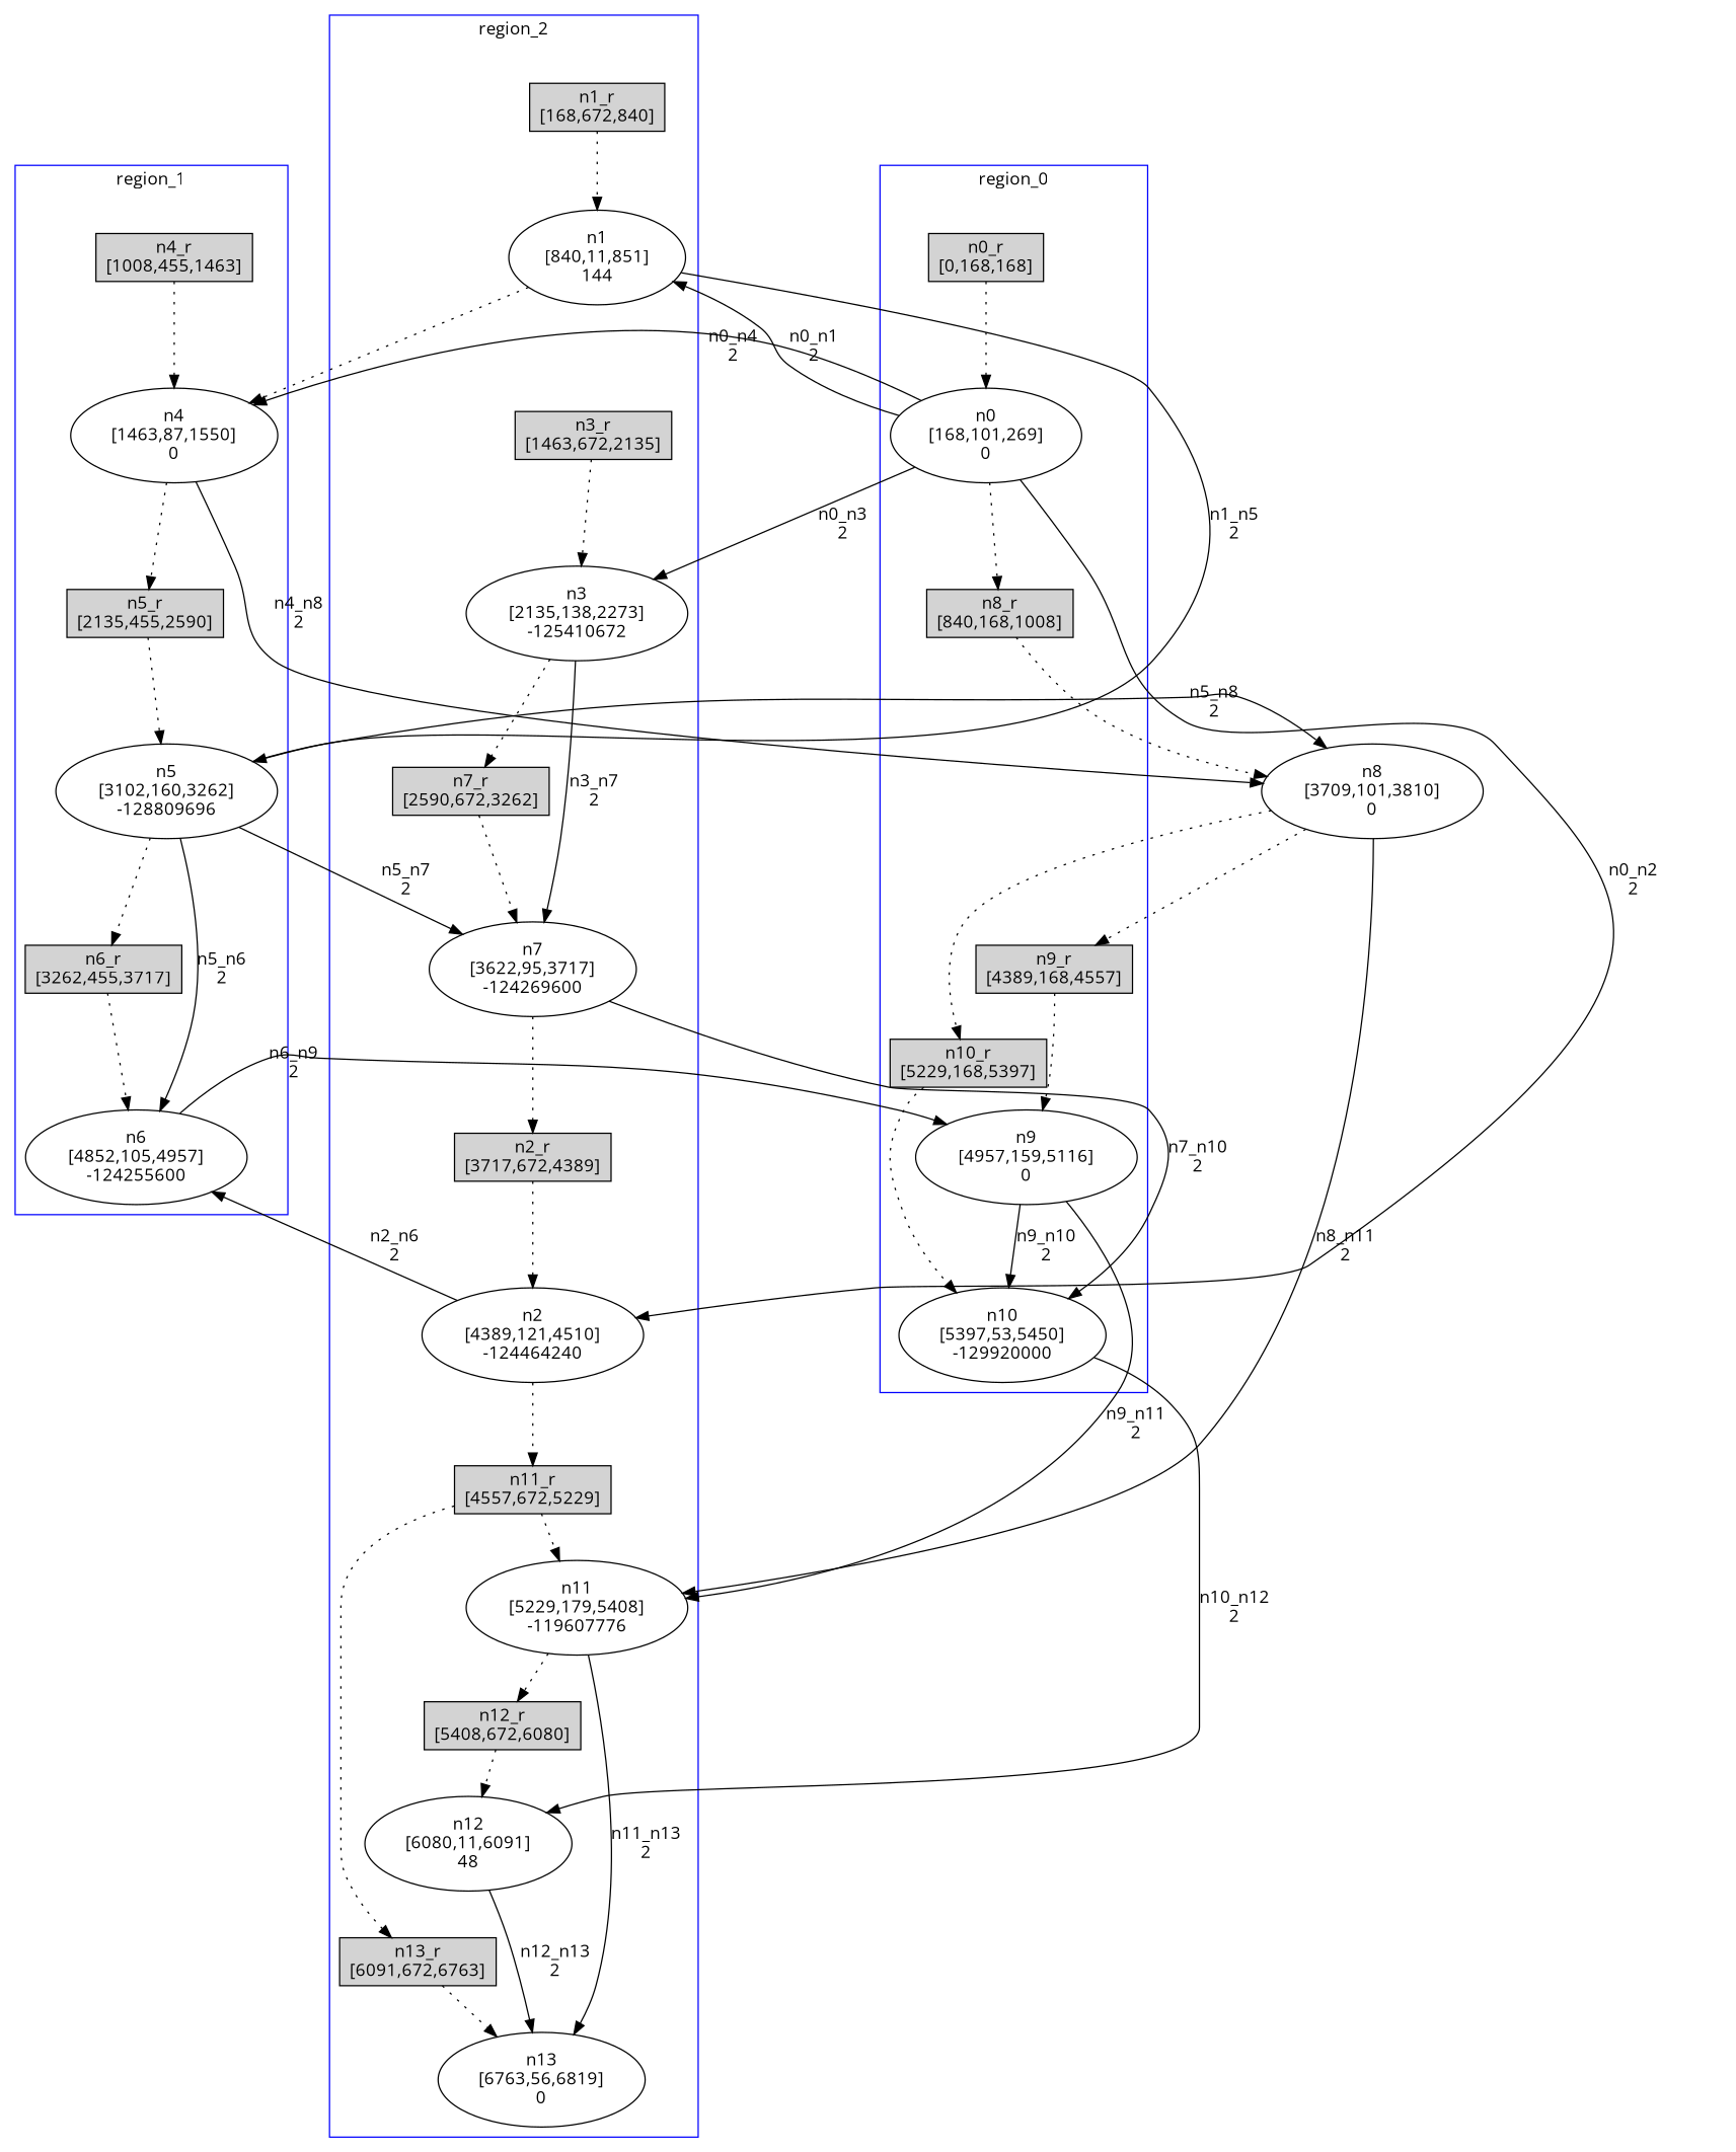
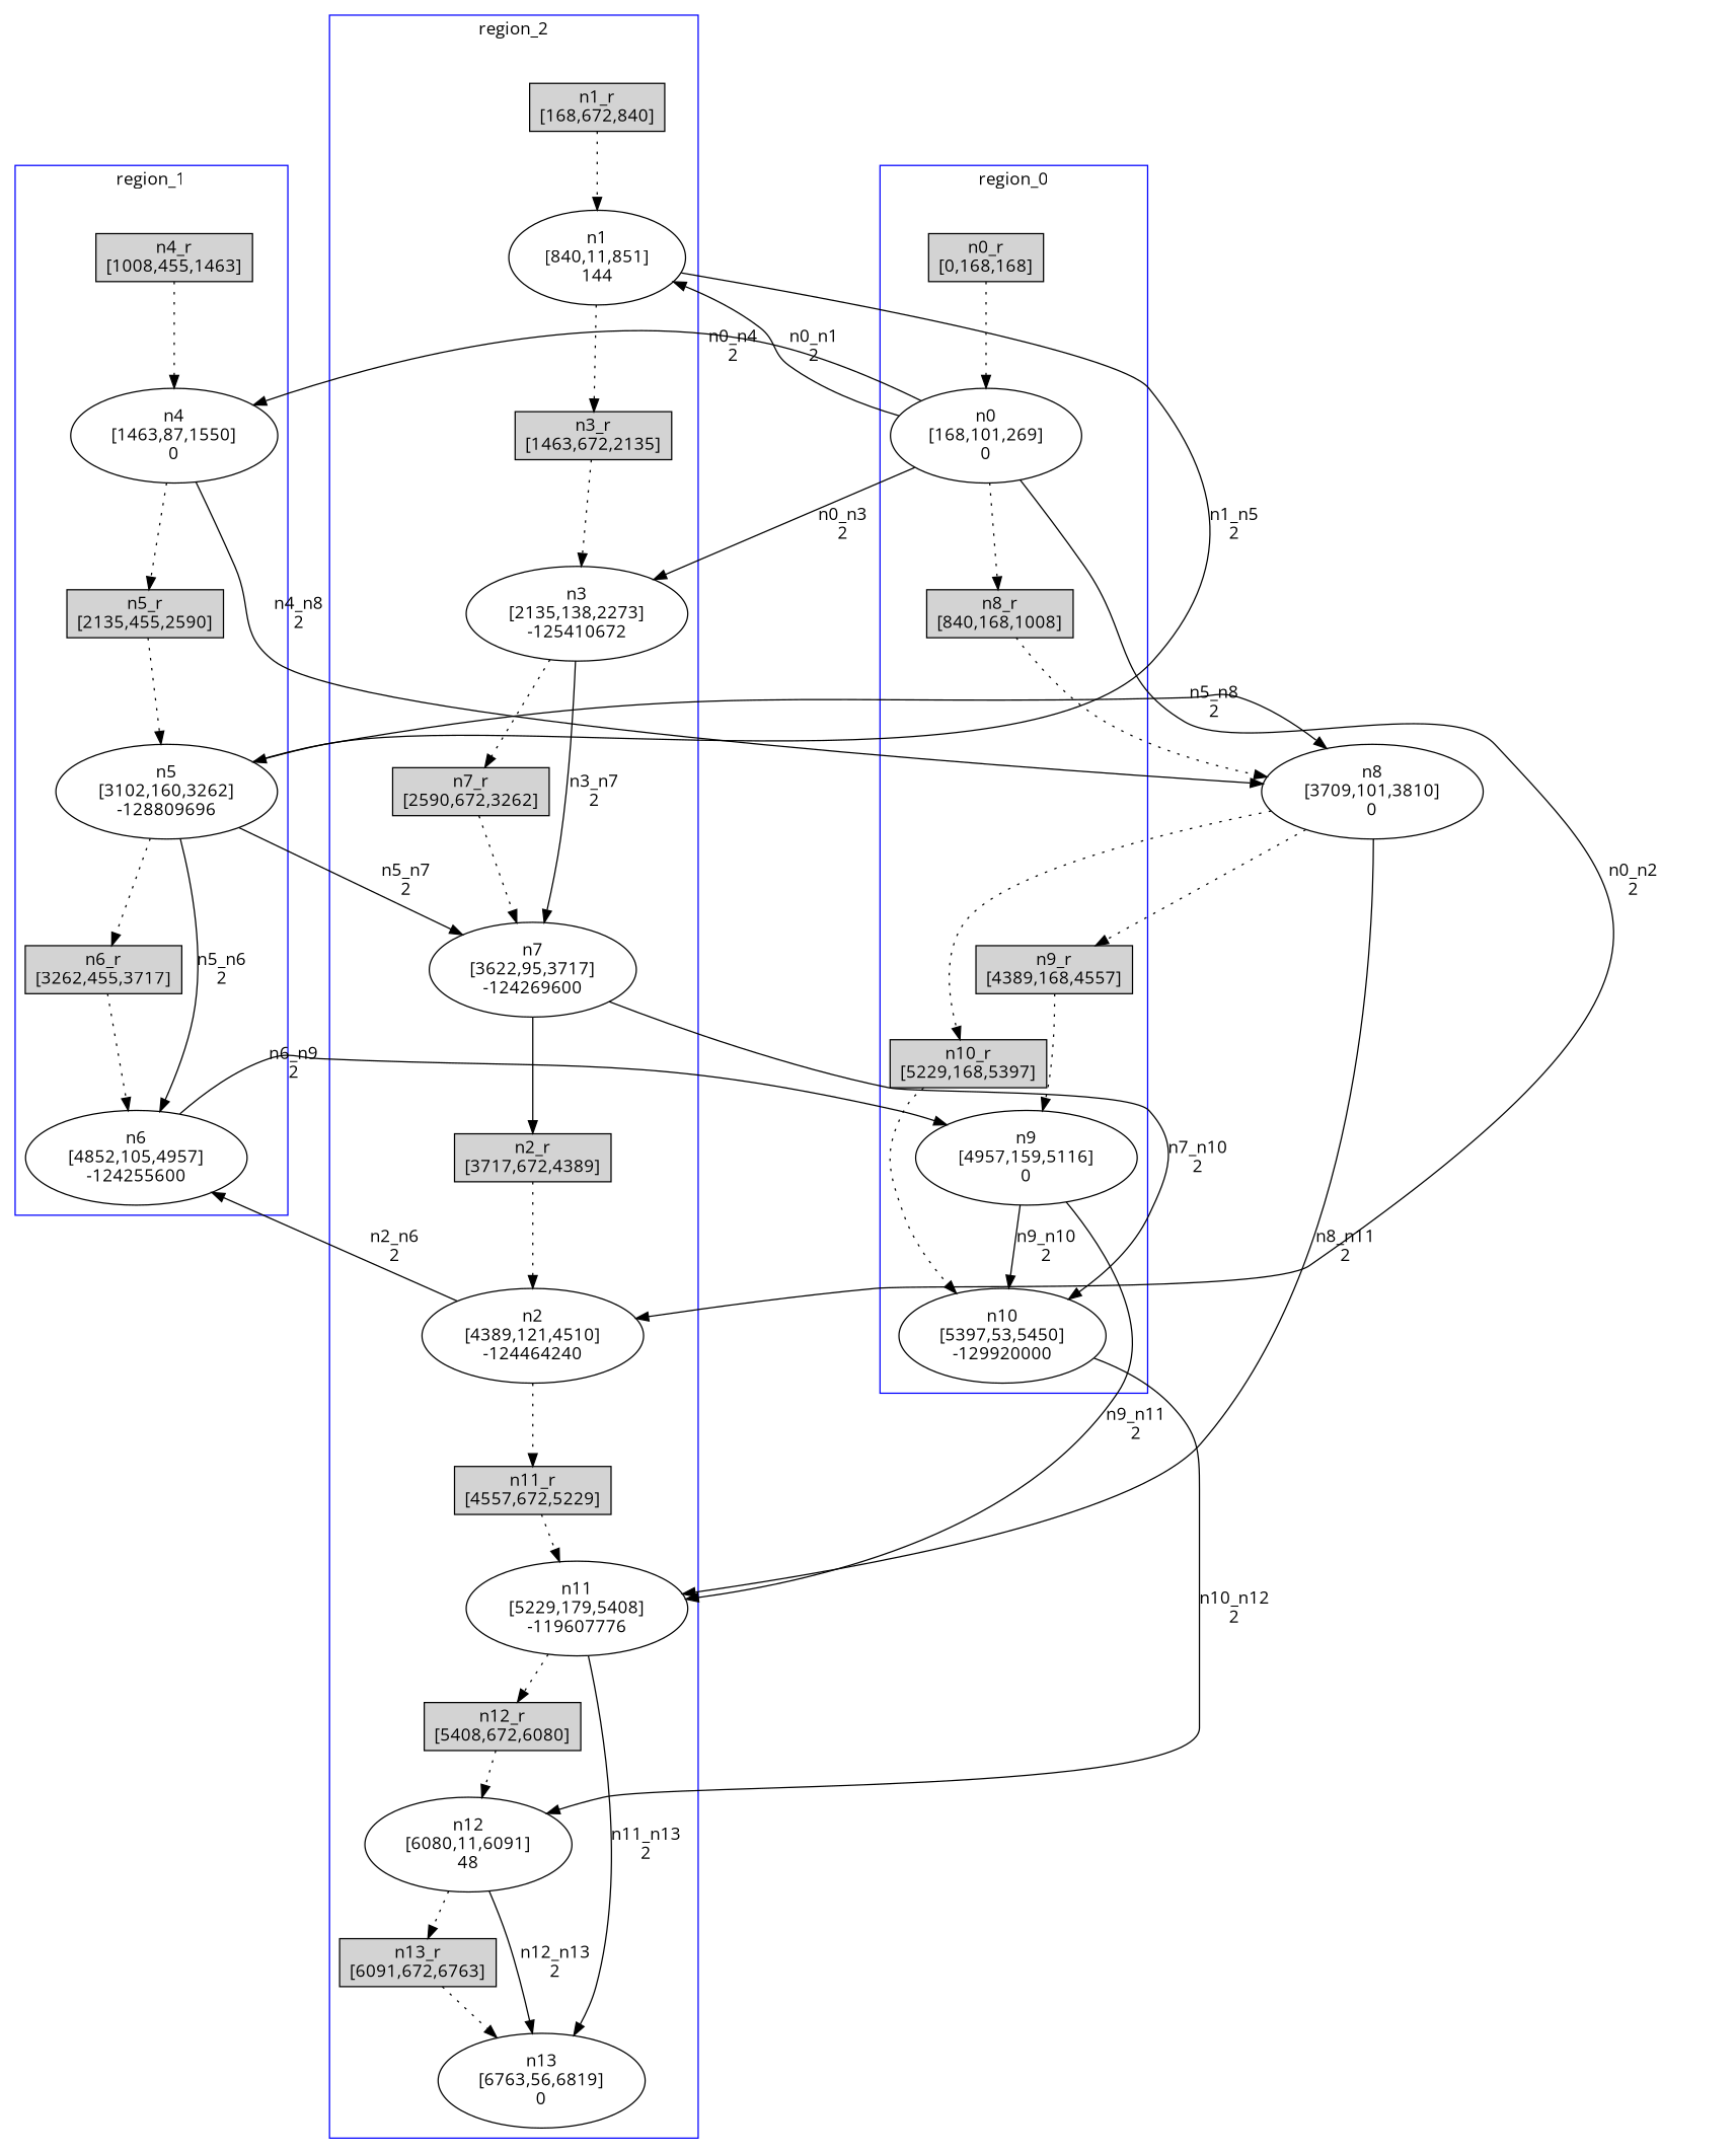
  digraph {
    fontname="Open Sans"
    node [fontname="Open Sans"]
    edge [fontname="Open Sans" style=dotted]
    n1 [label="n4_r\n[1008,455,1463]" shape=box style=filled]
    n2 [label="n4\n[1463,87,1550]\n0"]
    n3 [label="n5_r\n[2135,455,2590]" shape=box style=filled]
    n4 [label="n5\n[3102,160,3262]\n-128809696"]
    n5 [label="n6_r\n[3262,455,3717]" shape=box style=filled]
    n6 [label="n6\n[4852,105,4957]\n-124255600"]
    n7 [label="n0_r\n[0,168,168]" shape=box style=filled]
    n8 [label="n0\n[168,101,269]\n0"]
    n9 [label="n8_r\n[840,168,1008]" shape=box style=filled]
    n10 [label="n8\n[3709,101,3810]\n0"]
    n11 [label="n9_r\n[4389,168,4557]" shape=box style=filled]
    n12 [label="n9\n[4957,159,5116]\n0"]
    n13 [label="n10_r\n[5229,168,5397]" shape=box style=filled]
    n14 [label="n10\n[5397,53,5450]\n-129920000"]
    n15 [label="n1_r\n[168,672,840]" shape=box style=filled]
    n16 [label="n1\n[840,11,851]\n144"]
    n17 [label="n3_r\n[1463,672,2135]" shape=box style=filled]
    n18 [label="n3\n[2135,138,2273]\n-125410672"]
    n19 [label="n7_r\n[2590,672,3262]" shape=box style=filled]
    n20 [label="n7\n[3622,95,3717]\n-124269600"]
    n21 [label="n2_r\n[3717,672,4389]" shape=box style=filled]
    n22 [label="n2\n[4389,121,4510]\n-124464240"]
    n23 [label="n11_r\n[4557,672,5229]" shape=box style=filled]
    n24 [label="n11\n[5229,179,5408]\n-119607776"]
    n25 [label="n12_r\n[5408,672,6080]" shape=box style=filled]
    n26 [label="n12\n[6080,11,6091]\n48"]
    n27 [label="n13_r\n[6091,672,6763]" shape=box style=filled]
    n28 [label="n13\n[6763,56,6819]\n0"]
    subgraph cluster_1 {
      color=blue
      label=region_1
      stytle=filled
      n1
      n2
      n3
      n4
      n5
      n6
    }
    subgraph cluster_2 {
      color=blue
      label=region_0
      stytle=filled
      n7
      n8
      n9
      n10
      n11
      n12
      n13
      n14
    }
    subgraph cluster_3 {
      color=blue
      label=region_2
      stytle=filled
      n15
      n16
      n17
      n18
      n19
      n20
      n21
      n22
      n23
      n24
      n25
      n26
      n27
      n28
    }
    n1 -> n2
    n2 -> n3
    n2 -> n10 [label="n4_n8\n2" style=""]
    n3 -> n4
    n4 -> n5
    n4 -> n6 [label="n5_n6\n2" style=""]
    n4 -> n10 [label="n5_n8\n2" style=""]
    n4 -> n20 [label="n5_n7\n2" style=""]
    n5 -> n6
    n6 -> n12 [label="n6_n9\n2" style=""]
    n7 -> n8
    n8 -> n2 [label="n0_n4\n2" style=""]
    n8 -> n9
    n8 -> n16 [label="n0_n1\n2" style=""]
    n8 -> n18 [label="n0_n3\n2" style=""]
    n8 -> n22 [label="n0_n2\n2" style=""]
    n9 -> n10
    n10 -> n11
    n10 -> n13
    n10 -> n24 [label="n8_n11\n2" style=""]
    n11 -> n12
    n12 -> n14 [label="n9_n10\n2" style=""]
    n12 -> n24 [label="n9_n11\n2" style=""]
    n13 -> n14
    n14 -> n26 [label="n10_n12\n2" style=""]
    n15 -> n16
    n16 -> n4 [label="n1_n5\n2" style=""]
-   n16 -> n2
+   n16 -> n17
    n17 -> n18
    n18 -> n19
    n18 -> n20 [label="n3_n7\n2" style=""]
    n19 -> n20
    n20 -> n14 [label="n7_n10\n2" style=""]
-   n20 -> n21
+   n20 -> n21 [style=solid]
    n21 -> n22
    n22 -> n6 [label="n2_n6\n2" style=""]
    n22 -> n23
    n23 -> n24
    n24 -> n25
    n24 -> n28 [label="n11_n13\n2" style=""]
    n25 -> n26
-   n23 -> n27
+   n26 -> n27
    n26 -> n28 [label="n12_n13\n2" style=""]
    n27 -> n28
  }
